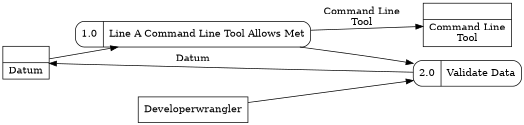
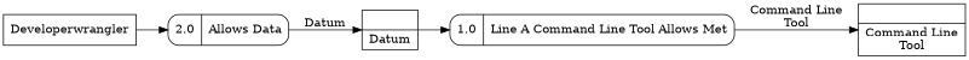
  digraph {
    rankdir=LR
    node [shape=record]
    n1 [label="<f0>  |<f1> Datum "]
    n2 [label="{<f0> 1.0|<f1> Line A Command Line Tool Allows Met }" shape=Mrecord]
    n3 [label="<f0>  |<f1> Command Line\nTool "]
    n4 [label=Developerwrangler shape=box]
-   n5 [label="{<f0> 2.0|<f1> Validate Data }" shape=Mrecord]
+   n5 [label="{<f0> 2.0|<f1> Allows Data }" shape=Mrecord]
    n1 -> n2
    n2 -> n3 [label="Command Line\nTool"]
-   n2 -> n5
    n4 -> n5
    n5 -> n1 [label=Datum]
  }
